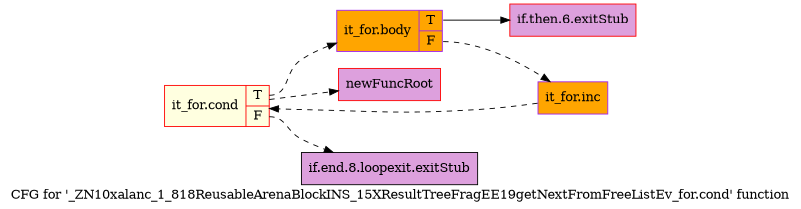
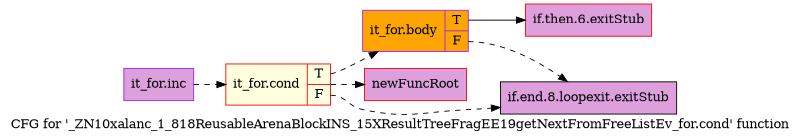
  digraph {
    label="CFG for '_ZN10xalanc_1_818ReusableArenaBlockINS_15XResultTreeFragEE19getNextFromFreeListEv_for.cond' function"
    rankdir=LR
    node [color=red fillcolor=plum shape=record style=filled]
    edge [style=dashed]
    n1 [label="{newFuncRoot}"]
    n2 [fillcolor=lightyellow label="{it_for.cond|{<s0>T|<s1>F}}"]
    n3 [color=black label="{if.end.8.loopexit.exitStub}"]
    n4 [color=purple fillcolor=orange label="{it_for.body|{<s0>T|<s1>F}}"]
    n5 [label="{if.then.6.exitStub}"]
-   n6 [color=purple fillcolor=orange label="{it_for.inc}"]
+   n6 [color=purple label="{it_for.inc}"]
    n2 -> n1
    n2 -> n3 [tailport=s1]
    n2 -> n4 [tailport=s0]
    n4 -> n5 [style=solid tailport=s0]
-   n4 -> n6 [tailport=s1]
+   n4 -> n3 [tailport=s1]
    n6 -> n2
  }
